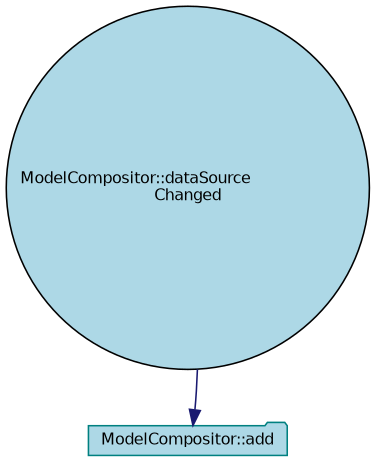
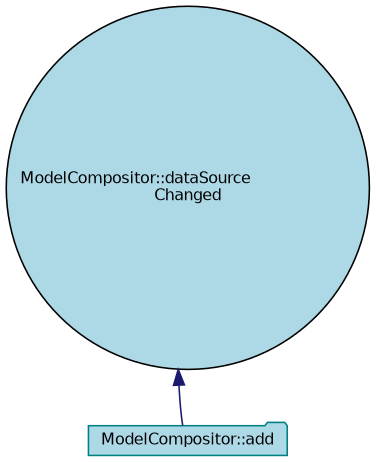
  digraph {
    rankdir=TB
    node [fillcolor=lightblue fontname=Helvetica fontsize=10 style=filled]
    n1 [color=black fontcolor=black height=0.2 label="ModelCompositor::dataSource\lChanged" shape=circle width=0.4]
    n2 [color=teal height=0.2 label="ModelCompositor::add" shape=folder width=0.4]
-   n2 -> n1 [color=midnightblue dir=back fontname=Helvetica fontsize=10 labelfontname=Helvetica labelfontsize=10 style=solid]
+   n1 -> n2 [color=midnightblue dir=back fontname=Helvetica fontsize=10 labelfontname=Helvetica labelfontsize=10 style=solid]
  }
